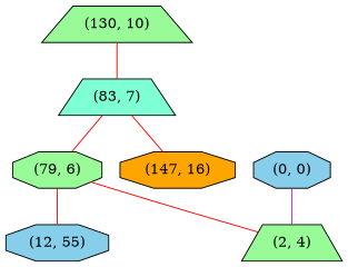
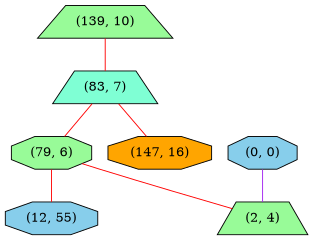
  graph {
    node [fillcolor=palegreen shape=octagon style=filled]
    edge [color=red weight=1]
-   "(139, 10)" [shape=trapezium label="(130, 10)"]
+   "(139, 10)" [shape=trapezium]
    "(83, 7)" [fillcolor=aquamarine shape=trapezium]
    "(79, 6)"
    n4 [fillcolor=orange label="(147, 16)"]
    "(0, 0)" [fillcolor=skyblue]
    "(2, 4)" [shape=trapezium]
    "(12, 55)" [fillcolor=skyblue]
    "(139, 10)" -- "(83, 7)"
    "(83, 7)" -- "(79, 6)"
    "(83, 7)" -- n4
    "(79, 6)" -- "(2, 4)"
    "(79, 6)" -- "(12, 55)"
    "(0, 0)" -- "(2, 4)" [color=purple weight=4]
  }
